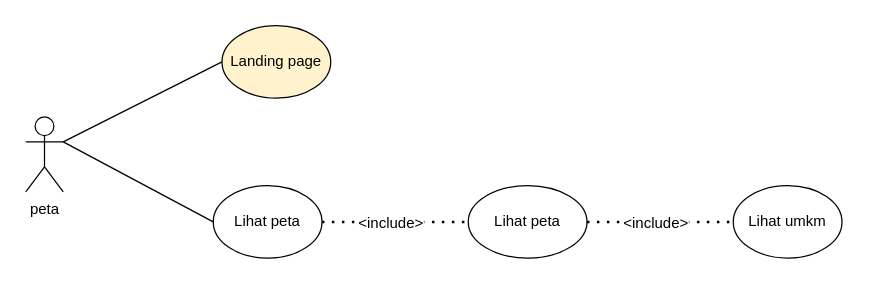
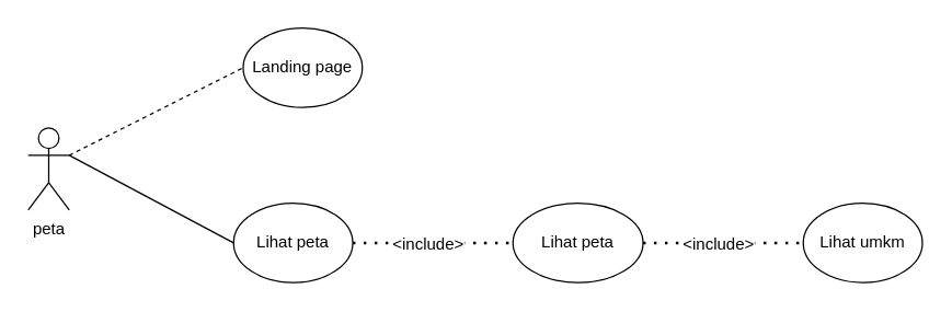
  <mxCell id="0" />
  <mxCell id="1" parent="0" />
  <mxCell id="2" value="peta&lt;div&gt;&lt;br&gt;&lt;/div&gt;" style="shape=umlActor;verticalLabelPosition=bottom;verticalAlign=top;html=1;outlineConnect=0;" vertex="1" parent="1"><mxGeometry x="20" y="93" width="30" height="60" as="geometry" /></mxCell>
- <mxCell id="3" value="Landing page" style="ellipse;whiteSpace=wrap;html=1;fillColor=#fff2cc;" vertex="1" parent="1"><mxGeometry x="177" y="20" width="87" height="58" as="geometry" /></mxCell>
+ <mxCell id="3" value="Landing page" style="ellipse;whiteSpace=wrap;html=1;" vertex="1" parent="1"><mxGeometry x="177" y="20" width="87" height="58" as="geometry" /></mxCell>
  <mxCell id="4" value="Lihat peta" style="ellipse;whiteSpace=wrap;html=1;" vertex="1" parent="1"><mxGeometry x="170" y="148" width="87" height="58" as="geometry" /></mxCell>
- <mxCell id="5" value="" style="endArrow=none;html=1;rounded=0;fontSize=12;startSize=8;endSize=8;curved=1;exitX=1;exitY=0.333;exitDx=0;exitDy=0;exitPerimeter=0;entryX=0;entryY=0.5;entryDx=0;entryDy=0;" edge="1" parent="1" source="2" target="3"><mxGeometry width="50" height="50" relative="1" as="geometry"><mxPoint x="287" y="69" as="sourcePoint" /><mxPoint x="337" y="19" as="targetPoint" /></mxGeometry></mxCell>
+ <mxCell id="5" value="" style="endArrow=none;html=1;rounded=0;fontSize=12;startSize=8;endSize=8;curved=1;exitX=1;exitY=0.333;exitDx=0;exitDy=0;exitPerimeter=0;entryX=0;entryY=0.5;entryDx=0;entryDy=0;dashed=1;" edge="1" parent="1" source="2" target="3"><mxGeometry width="50" height="50" relative="1" as="geometry"><mxPoint x="287" y="69" as="sourcePoint" /><mxPoint x="337" y="19" as="targetPoint" /></mxGeometry></mxCell>
  <mxCell id="6" value="" style="endArrow=none;html=1;rounded=0;fontSize=12;startSize=8;endSize=8;curved=1;exitX=1;exitY=0.333;exitDx=0;exitDy=0;exitPerimeter=0;entryX=0;entryY=0.5;entryDx=0;entryDy=0;" edge="1" parent="1" source="2" target="4"><mxGeometry width="50" height="50" relative="1" as="geometry"><mxPoint x="287" y="69" as="sourcePoint" /><mxPoint x="337" y="19" as="targetPoint" /></mxGeometry></mxCell>
  <mxCell id="7" value="Lihat peta" style="ellipse;whiteSpace=wrap;html=1;" vertex="1" parent="1"><mxGeometry x="374" y="148" width="95" height="58" as="geometry" /></mxCell>
  <mxCell id="8" value="" style="endArrow=none;dashed=1;html=1;dashPattern=1 3;strokeWidth=2;rounded=0;fontSize=12;startSize=8;endSize=8;curved=1;exitX=1;exitY=0.5;exitDx=0;exitDy=0;entryX=0;entryY=0.5;entryDx=0;entryDy=0;" edge="1" parent="1" source="4" target="7"><mxGeometry width="50" height="50" relative="1" as="geometry"><mxPoint x="287" y="69" as="sourcePoint" /><mxPoint x="337" y="19" as="targetPoint" /></mxGeometry></mxCell>
  <mxCell id="9" value="&amp;lt;include&amp;gt;" style="edgeLabel;html=1;align=center;verticalAlign=middle;resizable=0;points=[];fontSize=12;" vertex="1" connectable="0" parent="8"><mxGeometry x="-0.083" relative="1" as="geometry"><mxPoint as="offset" /></mxGeometry></mxCell>
  <mxCell id="10" value="Lihat umkm" style="ellipse;whiteSpace=wrap;html=1;" vertex="1" parent="1"><mxGeometry x="586" y="148" width="87" height="58" as="geometry" /></mxCell>
  <mxCell id="11" value="" style="endArrow=none;dashed=1;html=1;dashPattern=1 3;strokeWidth=2;rounded=0;fontSize=12;startSize=8;endSize=8;curved=1;exitX=1;exitY=0.5;exitDx=0;exitDy=0;entryX=0;entryY=0.5;entryDx=0;entryDy=0;" edge="1" parent="1" source="7" target="10"><mxGeometry width="50" height="50" relative="1" as="geometry"><mxPoint x="506" y="230" as="sourcePoint" /><mxPoint x="623" y="230" as="targetPoint" /></mxGeometry></mxCell>
  <mxCell id="12" value="&amp;lt;include&amp;gt;" style="edgeLabel;html=1;align=center;verticalAlign=middle;resizable=0;points=[];fontSize=12;" vertex="1" connectable="0" parent="11"><mxGeometry x="-0.083" relative="1" as="geometry"><mxPoint as="offset" /></mxGeometry></mxCell>
